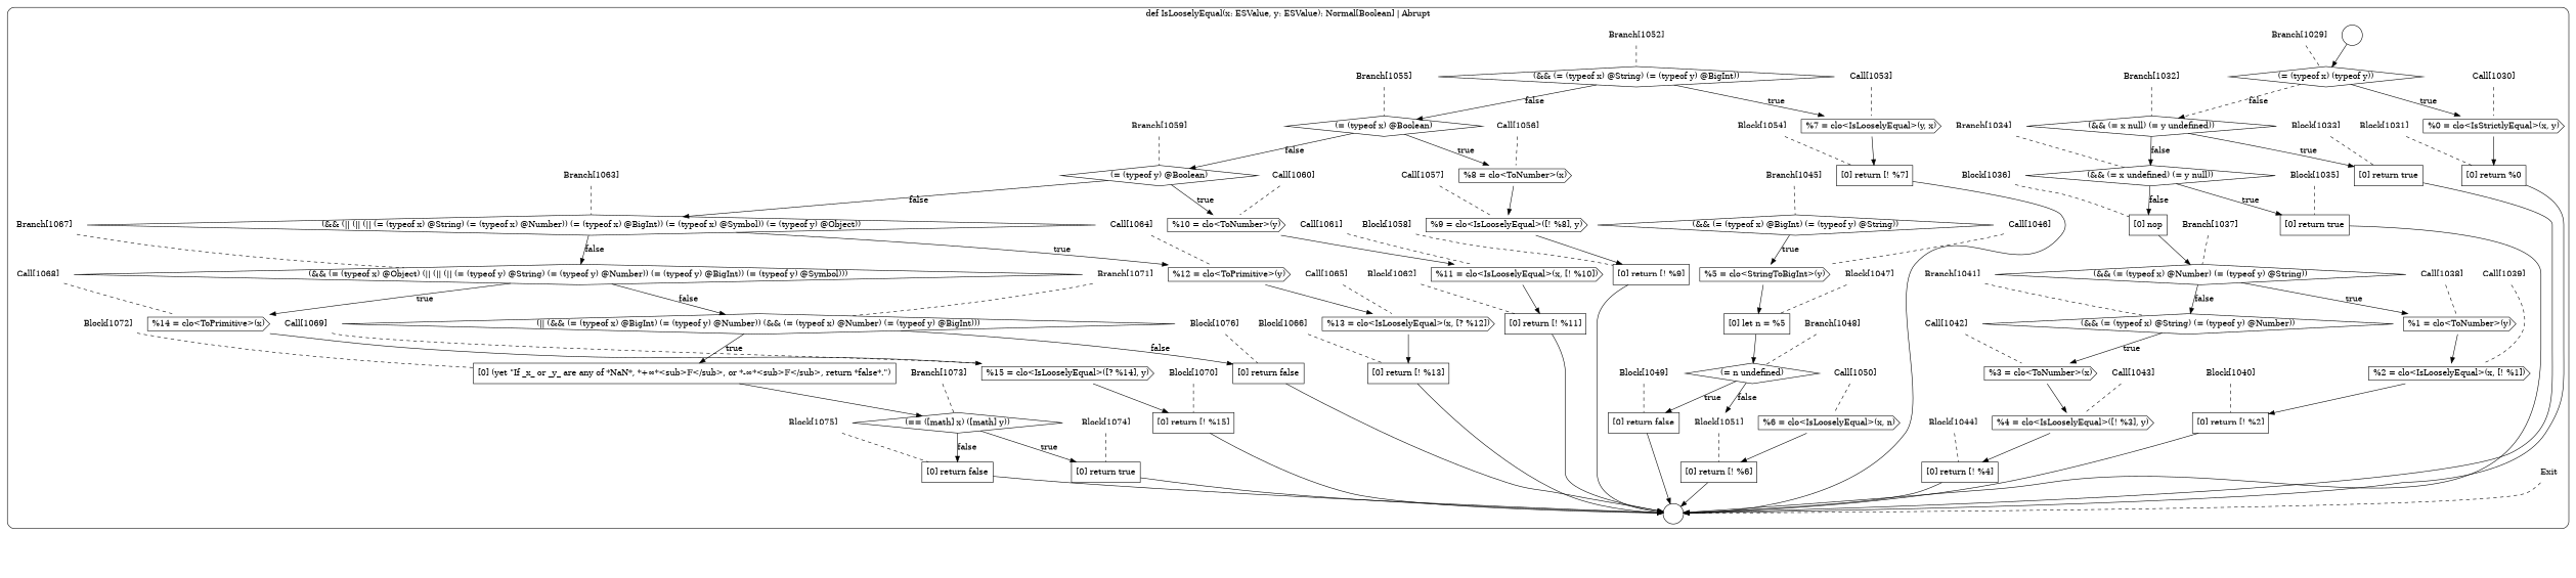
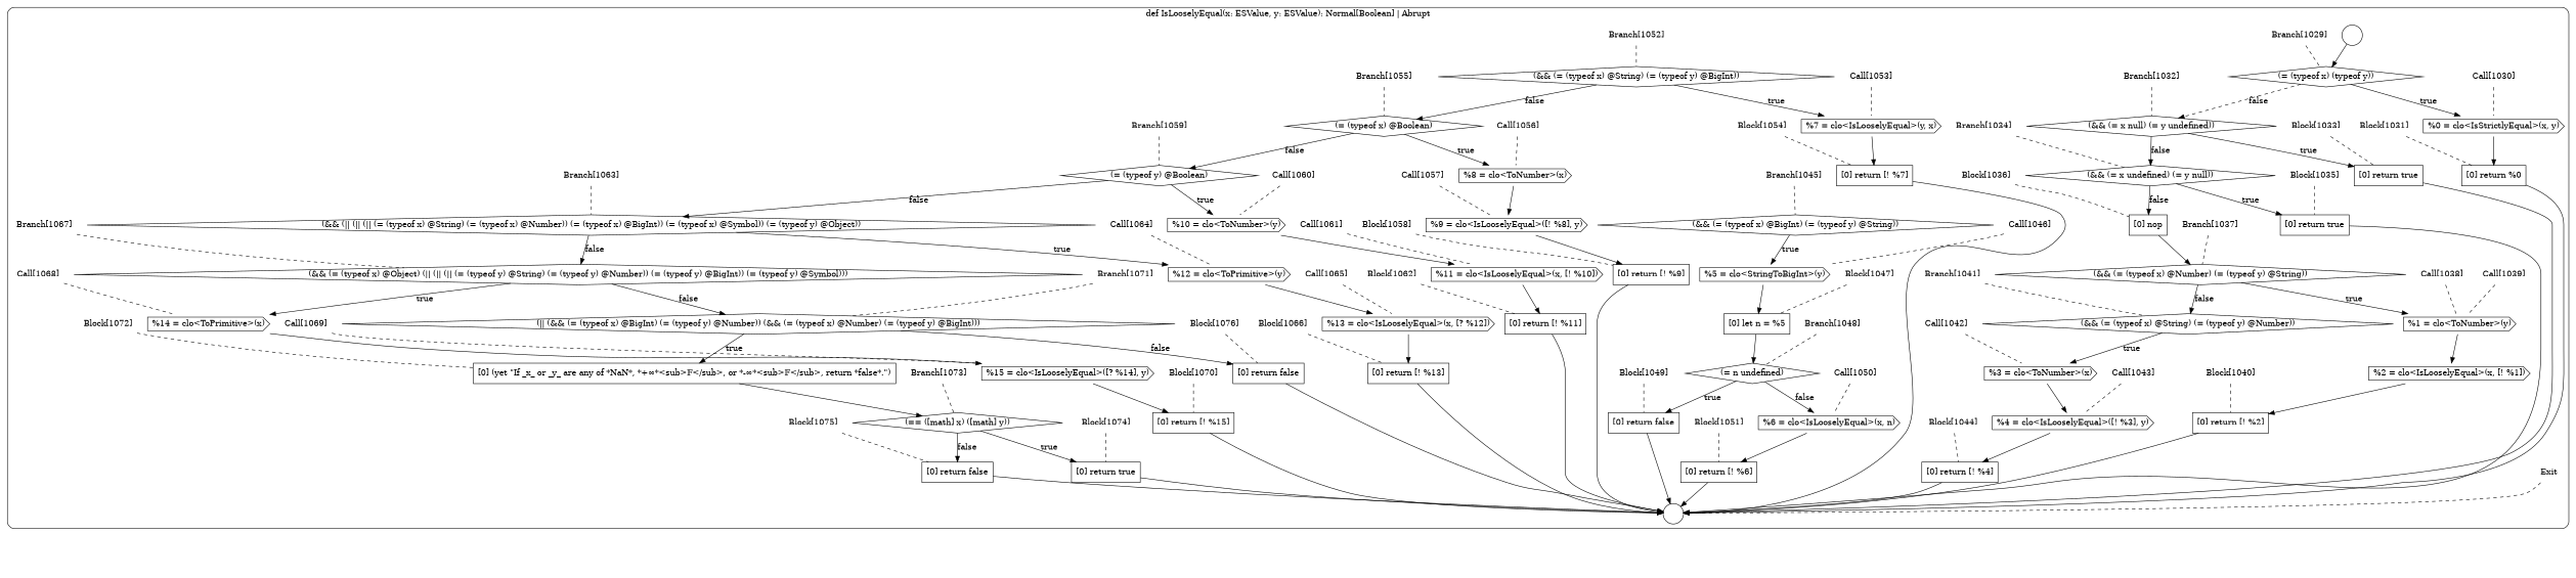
  digraph {
    fontname="DejaVu Serif"
    node [color=black fillcolor=white fontname="DejaVu Serif" shape=none style=filled]
    edge [color=black fontname="DejaVu Serif"]
    n1 [label=" " shape=circle]
    n2 [label=<<font color="black">(= (typeof x) (typeof y))</font>> shape=diamond]
    n3 [label=<<font color="black">%0 = clo&lt;IsStrictlyEqual&gt;(x, y)</font>> shape=cds]
    n4 [label=<<font color="black">(&amp;&amp; (= x null) (= y undefined))</font>> shape=diamond]
    n5 [label=<<font color="black">Exit</font>> color="" fillcolor="" style=""]
    n6 [label=" " shape=circle]
    n7 [label=<<font color="black">Branch[1029]</font>> color="" fillcolor="" style=""]
    n8 [label=<<font color="black">[0] return %0<BR ALIGN="LEFT"/></font>> shape=box]
    n9 [label=<<font color="black">[0] return true<BR ALIGN="LEFT"/></font>> shape=box]
    n10 [label=<<font color="black">(&amp;&amp; (= x undefined) (= y null))</font>> shape=diamond]
    n11 [label=<<font color="black">Call[1030]</font>> color="" fillcolor="" style=""]
    n12 [label=<<font color="black">Branch[1032]</font>> color="" fillcolor="" style=""]
    n13 [label=<<font color="black">[0] return true<BR ALIGN="LEFT"/></font>> shape=box]
    n14 [label=<<font color="black">[0] nop<BR ALIGN="LEFT"/></font>> shape=box]
    n15 [label=<<font color="black">Block[1031]</font>> color="" fillcolor="" style=""]
    n16 [label=<<font color="black">Block[1033]</font>> color="" fillcolor="" style=""]
    n17 [label=<<font color="black">Branch[1034]</font>> color="" fillcolor="" style=""]
    n18 [label=<<font color="black">(&amp;&amp; (= (typeof x) @Number) (= (typeof y) @String))</font>> shape=diamond]
    n19 [label=<<font color="black">Block[1035]</font>> color="" fillcolor="" style=""]
    n20 [label=<<font color="black">Block[1036]</font>> color="" fillcolor="" style=""]
    n21 [label=<<font color="black">%1 = clo&lt;ToNumber&gt;(y)</font>> shape=cds]
    n22 [label=<<font color="black">(&amp;&amp; (= (typeof x) @String) (= (typeof y) @Number))</font>> shape=diamond]
    n23 [label=<<font color="black">Branch[1037]</font>> color="" fillcolor="" style=""]
    n24 [label=<<font color="black">%2 = clo&lt;IsLooselyEqual&gt;(x, [! %1])</font>> shape=cds]
    n25 [label=<<font color="black">%3 = clo&lt;ToNumber&gt;(x)</font>> shape=cds]
    n26 [label=<<font color="black">(&amp;&amp; (= (typeof x) @BigInt) (= (typeof y) @String))</font>> shape=diamond]
    n27 [label=<<font color="black">Call[1038]</font>> color="" fillcolor="" style=""]
    n28 [label=<<font color="black">[0] return [! %2]<BR ALIGN="LEFT"/></font>> shape=box]
    n29 [label=<<font color="black">Branch[1041]</font>> color="" fillcolor="" style=""]
    n30 [label=<<font color="black">%4 = clo&lt;IsLooselyEqual&gt;([! %3], y)</font>> shape=cds]
    n31 [label=<<font color="black">%5 = clo&lt;StringToBigInt&gt;(y)</font>> shape=cds]
    n32 [label=<<font color="black">(&amp;&amp; (= (typeof x) @String) (= (typeof y) @BigInt))</font>> shape=diamond]
    n33 [label=<<font color="black">Call[1039]</font>> color="" fillcolor="" style=""]
    n34 [label=<<font color="black">Call[1042]</font>> color="" fillcolor="" style=""]
    n35 [label=<<font color="black">[0] return [! %4]<BR ALIGN="LEFT"/></font>> shape=box]
    n36 [label=<<font color="black">Branch[1045]</font>> color="" fillcolor="" style=""]
    n37 [label=<<font color="black">[0] let n = %5<BR ALIGN="LEFT"/></font>> shape=box]
    n38 [label=<<font color="black">%7 = clo&lt;IsLooselyEqual&gt;(y, x)</font>> shape=cds]
    n39 [label=<<font color="black">(= (typeof x) @Boolean)</font>> shape=diamond]
    n40 [label=<<font color="black">Block[1040]</font>> color="" fillcolor="" style=""]
    n41 [label=<<font color="black">Call[1043]</font>> color="" fillcolor="" style=""]
    n42 [label=<<font color="black">Call[1046]</font>> color="" fillcolor="" style=""]
    n43 [label=<<font color="black">(= n undefined)</font>> shape=diamond]
    n44 [label=<<font color="black">Branch[1052]</font>> color="" fillcolor="" style=""]
    n45 [label=<<font color="black">[0] return [! %7]<BR ALIGN="LEFT"/></font>> shape=box]
    n46 [label=<<font color="black">%8 = clo&lt;ToNumber&gt;(x)</font>> shape=cds]
    n47 [label=<<font color="black">(= (typeof y) @Boolean)</font>> shape=diamond]
    n48 [label=<<font color="black">Block[1044]</font>> color="" fillcolor="" style=""]
    n49 [label=<<font color="black">Block[1047]</font>> color="" fillcolor="" style=""]
    n50 [label=<<font color="black">[0] return false<BR ALIGN="LEFT"/></font>> shape=box]
    n51 [label=<<font color="black">%6 = clo&lt;IsLooselyEqual&gt;(x, n)</font>> shape=cds]
    n52 [label=<<font color="black">Call[1053]</font>> color="" fillcolor="" style=""]
    n53 [label=<<font color="black">Branch[1055]</font>> color="" fillcolor="" style=""]
    n54 [label=<<font color="black">%9 = clo&lt;IsLooselyEqual&gt;([! %8], y)</font>> shape=cds]
    n55 [label=<<font color="black">%10 = clo&lt;ToNumber&gt;(y)</font>> shape=cds]
    n56 [label=<<font color="black">(&amp;&amp; (|| (|| (|| (= (typeof x) @String) (= (typeof x) @Number)) (= (typeof x) @BigInt)) (= (typeof x) @Symbol)) (= (typeof y) @Object))</font>> shape=diamond]
    n57 [label=<<font color="black">Branch[1048]</font>> color="" fillcolor="" style=""]
    n58 [label=<<font color="black">[0] return [! %6]<BR ALIGN="LEFT"/></font>> shape=box]
    n59 [label=<<font color="black">Block[1054]</font>> color="" fillcolor="" style=""]
    n60 [label=<<font color="black">Call[1056]</font>> color="" fillcolor="" style=""]
    n61 [label=<<font color="black">[0] return [! %9]<BR ALIGN="LEFT"/></font>> shape=box]
    n62 [label=<<font color="black">Branch[1059]</font>> color="" fillcolor="" style=""]
    n63 [label=<<font color="black">%11 = clo&lt;IsLooselyEqual&gt;(x, [! %10])</font>> shape=cds]
    n64 [label=<<font color="black">%12 = clo&lt;ToPrimitive&gt;(y)</font>> shape=cds]
    n65 [label=<<font color="black">(&amp;&amp; (= (typeof x) @Object) (|| (|| (|| (= (typeof y) @String) (= (typeof y) @Number)) (= (typeof y) @BigInt)) (= (typeof y) @Symbol)))</font>> shape=diamond]
    n66 [label=<<font color="black">Block[1049]</font>> color="" fillcolor="" style=""]
    n67 [label=<<font color="black">Call[1050]</font>> color="" fillcolor="" style=""]
    n68 [label=<<font color="black">Call[1057]</font>> color="" fillcolor="" style=""]
    n69 [label=<<font color="black">Call[1060]</font>> color="" fillcolor="" style=""]
    n70 [label=<<font color="black">[0] return [! %11]<BR ALIGN="LEFT"/></font>> shape=box]
    n71 [label=<<font color="black">Branch[1063]</font>> color="" fillcolor="" style=""]
    n72 [label=<<font color="black">%13 = clo&lt;IsLooselyEqual&gt;(x, [? %12])</font>> shape=cds]
    n73 [label=<<font color="black">%14 = clo&lt;ToPrimitive&gt;(x)</font>> shape=cds]
    n74 [label=<<font color="black">(|| (&amp;&amp; (= (typeof x) @BigInt) (= (typeof y) @Number)) (&amp;&amp; (= (typeof x) @Number) (= (typeof y) @BigInt)))</font>> shape=diamond]
    n75 [label=<<font color="black">Block[1051]</font>> color="" fillcolor="" style=""]
    n76 [label=<<font color="black">Block[1058]</font>> color="" fillcolor="" style=""]
    n77 [label=<<font color="black">Call[1061]</font>> color="" fillcolor="" style=""]
    n78 [label=<<font color="black">Call[1064]</font>> color="" fillcolor="" style=""]
    n79 [label=<<font color="black">[0] return [! %13]<BR ALIGN="LEFT"/></font>> shape=box]
    n80 [label=<<font color="black">Branch[1067]</font>> color="" fillcolor="" style=""]
    n81 [label=<<font color="black">%15 = clo&lt;IsLooselyEqual&gt;([? %14], y)</font>> shape=cds]
    n82 [label=<<font color="black">[0] (yet &quot;If _x_ or _y_ are any of *NaN*, *+&infin;*&lt;sub&gt;𝔽&lt;/sub&gt;, or *-&infin;*&lt;sub&gt;𝔽&lt;/sub&gt;, return *false*.&quot;)<BR ALIGN="LEFT"/></font>> shape=box]
    n83 [label=<<font color="black">[0] return false<BR ALIGN="LEFT"/></font>> shape=box]
    n84 [label=<<font color="black">Block[1062]</font>> color="" fillcolor="" style=""]
    n85 [label=<<font color="black">Call[1065]</font>> color="" fillcolor="" style=""]
    n86 [label=<<font color="black">Call[1068]</font>> color="" fillcolor="" style=""]
    n87 [label=<<font color="black">[0] return [! %15]<BR ALIGN="LEFT"/></font>> shape=box]
    n88 [label=<<font color="black">Branch[1071]</font>> color="" fillcolor="" style=""]
    n89 [label=<<font color="black">(== ([math] x) ([math] y))</font>> shape=diamond]
    n90 [label=<<font color="black">Block[1066]</font>> color="" fillcolor="" style=""]
    n91 [label=<<font color="black">Call[1069]</font>> color="" fillcolor="" style=""]
    n92 [label=<<font color="black">Block[1072]</font>> color="" fillcolor="" style=""]
    n93 [label=<<font color="black">[0] return true<BR ALIGN="LEFT"/></font>> shape=box]
    n94 [label=<<font color="black">[0] return false<BR ALIGN="LEFT"/></font>> shape=box]
    n95 [label=<<font color="black">Block[1076]</font>> color="" fillcolor="" style=""]
    n96 [label=<<font color="black">Block[1070]</font>> color="" fillcolor="" style=""]
    n97 [label=<<font color="black">Branch[1073]</font>> color="" fillcolor="" style=""]
    n98 [label=<<font color="black">Block[1074]</font>> color="" fillcolor="" style=""]
    n99 [label=<<font color="black">Block[1075]</font>> color="" fillcolor="" style=""]
    subgraph cluster_1 {
      label="def IsLooselyEqual(x: ESValue, y: ESValue): Normal[Boolean] | Abrupt"
      style=rounded
      n1
      n2
      n3
      n4
      n5
      n6
      n7
      n8
      n9
      n10
      n11
      n12
      n13
      n14
      n15
      n16
      n17
      n18
      n19
      n20
      n21
      n22
      n23
      n24
      n25
      n26
      n27
      n28
      n29
      n30
      n31
      n32
      n33
      n34
      n35
      n36
      n37
      n38
      n39
      n40
      n41
      n42
      n43
      n44
      n45
      n46
      n47
      n48
      n49
      n50
      n51
      n52
      n53
      n54
      n55
      n56
      n57
      n58
      n59
      n60
      n61
      n62
      n63
      n64
      n65
      n66
      n67
      n68
      n69
      n70
      n71
      n72
      n73
      n74
      n75
      n76
      n77
      n78
      n79
      n80
      n81
      n82
      n83
      n84
      n85
      n86
      n87
      n88
      n89
      n90
      n91
      n92
      n93
      n94
      n95
      n96
      n97
      n98
      n99
    }
    n1 -> n2
    n2 -> n3 [label=<<font color="black">true</font>>]
    n2 -> n4 [label=<<font color="black">false</font>> style=dashed]
    n3 -> n8
    n4 -> n9 [label=<<font color="black">true</font>>]
    n4 -> n10 [label=<<font color="black">false</font>>]
    n5 -> n6 [arrowhead=none style=dashed]
    n7 -> n2 [arrowhead=none style=dashed]
    n8 -> n6
    n9 -> n6
    n10 -> n13 [label=<<font color="black">true</font>>]
    n10 -> n14 [label=<<font color="black">false</font>>]
    n11 -> n3 [arrowhead=none style=dashed]
    n12 -> n4 [arrowhead=none style=dashed]
    n13 -> n6
    n14 -> n18
    n15 -> n8 [arrowhead=none style=dashed]
    n16 -> n9 [arrowhead=none style=dashed]
    n17 -> n10 [arrowhead=none style=dashed]
    n18 -> n21 [label=<<font color="black">true</font>>]
    n18 -> n22 [label=<<font color="black">false</font>>]
    n19 -> n13 [arrowhead=none style=dashed]
    n20 -> n14 [arrowhead=none style=dashed]
    n21 -> n24
    n22 -> n25 [label=<<font color="black">true</font>>]
    n23 -> n18 [arrowhead=none style=dashed]
    n24 -> n28
    n25 -> n30
    n26 -> n31 [label=<<font color="black">true</font>>]
    n27 -> n21 [arrowhead=none style=dashed]
    n28 -> n6
    n29 -> n22 [arrowhead=none style=dashed]
    n30 -> n35
    n31 -> n37
    n32 -> n38 [label=<<font color="black">true</font>>]
    n32 -> n39 [label=<<font color="black">false</font>>]
-   n33 -> n24 [arrowhead=none style=dashed]
+   n33 -> n21 [arrowhead=none style=dashed]
    n34 -> n25 [arrowhead=none style=dashed]
    n35 -> n6
    n36 -> n26 [arrowhead=none style=dashed]
    n37 -> n43
    n38 -> n45
    n39 -> n46 [label=<<font color="black">true</font>>]
    n39 -> n47 [label=<<font color="black">false</font>>]
    n40 -> n28 [arrowhead=none style=dashed]
    n41 -> n30 [arrowhead=none style=dashed]
    n42 -> n31 [arrowhead=none style=dashed]
    n43 -> n50 [label=<<font color="black">true</font>>]
-   n43 -> n75 [label=<<font color="black">false</font>>]
+   n43 -> n51 [label=<<font color="black">false</font>>]
    n44 -> n32 [arrowhead=none style=dashed]
    n45 -> n6
    n46 -> n54
    n47 -> n55 [label=<<font color="black">true</font>>]
    n47 -> n56 [label=<<font color="black">false</font>>]
    n48 -> n35 [arrowhead=none style=dashed]
    n49 -> n37 [arrowhead=none style=dashed]
    n50 -> n6
    n51 -> n58
    n52 -> n38 [arrowhead=none style=dashed]
    n53 -> n39 [arrowhead=none style=dashed]
    n54 -> n61
    n55 -> n63
    n56 -> n64 [label=<<font color="black">true</font>>]
    n56 -> n65 [label=<<font color="black">false</font>>]
    n57 -> n43 [arrowhead=none style=dashed]
    n58 -> n6
    n59 -> n45 [arrowhead=none style=dashed]
    n60 -> n46 [arrowhead=none style=dashed]
    n61 -> n6
    n62 -> n47 [arrowhead=none style=dashed]
    n63 -> n70
    n64 -> n72
    n65 -> n73 [label=<<font color="black">true</font>>]
    n65 -> n74 [label=<<font color="black">false</font>>]
    n66 -> n50 [arrowhead=none style=dashed]
    n67 -> n51 [arrowhead=none style=dashed]
    n68 -> n54 [arrowhead=none style=dashed]
    n69 -> n55 [arrowhead=none style=dashed]
    n70 -> n6
    n71 -> n56 [arrowhead=none style=dashed]
    n72 -> n79
    n73 -> n81
    n74 -> n82 [label=<<font color="black">true</font>>]
    n74 -> n83 [label=<<font color="black">false</font>>]
    n75 -> n58 [arrowhead=none style=dashed]
    n76 -> n61 [arrowhead=none style=dashed]
    n77 -> n63 [arrowhead=none style=dashed]
    n78 -> n64 [arrowhead=none style=dashed]
    n79 -> n6
    n80 -> n65 [arrowhead=none style=dashed]
    n81 -> n87
    n82 -> n89
    n83 -> n6
    n84 -> n70 [arrowhead=none style=dashed]
    n85 -> n72 [arrowhead=none style=dashed]
    n86 -> n73 [arrowhead=none style=dashed]
    n87 -> n6
    n88 -> n74 [arrowhead=none style=dashed]
    n89 -> n93 [label=<<font color="black">true</font>>]
    n89 -> n94 [label=<<font color="black">false</font>>]
    n90 -> n79 [arrowhead=none style=dashed]
    n91 -> n81 [arrowhead=none style=dashed]
    n92 -> n82 [arrowhead=none style=dashed]
    n93 -> n6
    n94 -> n6
    n95 -> n83 [arrowhead=none style=dashed]
    n96 -> n87 [arrowhead=none style=dashed]
    n97 -> n89 [arrowhead=none style=dashed]
    n98 -> n93 [arrowhead=none style=dashed]
    n99 -> n94 [arrowhead=none style=dashed]
  }
